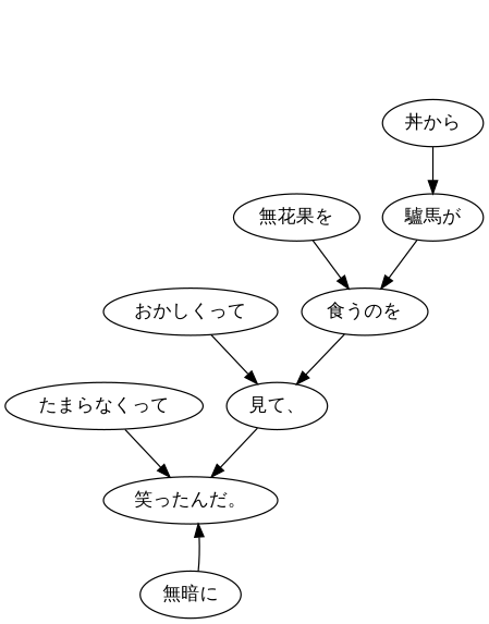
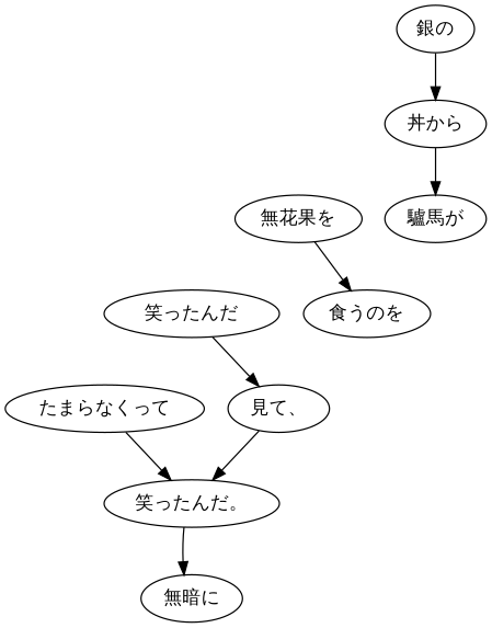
  digraph {
    n1 [label="驢馬が"]
    n2 [label="食うのを"]
    n3 [label="見て、"]
+   n4 [label="銀の"]
    n5 [label="丼から"]
    n6 [label="無花果を"]
    n7 [label="笑ったんだ。"]
-   n8 [label="おかしくって"]
+   n8 [label="笑ったんだ"]
    n9 [label="たまらなくって"]
    n10 [label="無暗に"]
-   n1 -> n2
-   n2 -> n3
    n3 -> n7
+   n4 -> n5
    n5 -> n1
    n6 -> n2
    n8 -> n3
    n9 -> n7
-   n10 -> n7
+   n7 -> n10
  }
